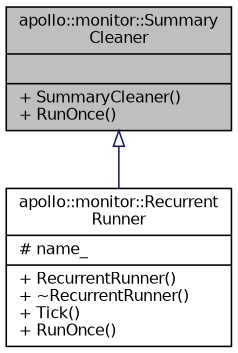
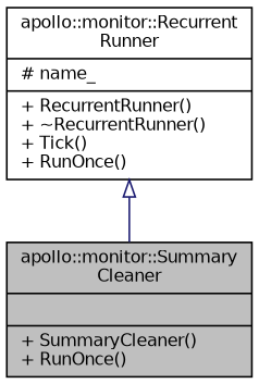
  digraph {
    node [color=black fontname=Helvetica fontsize=10 shape=record style=filled]
    n1 [fillcolor=grey75 fontcolor=black height=0.2 label="{apollo::monitor::Summary\lCleaner\n||+ SummaryCleaner()\l+ RunOnce()\l}" width=0.4]
    n2 [fillcolor=white height=0.2 label="{apollo::monitor::Recurrent\lRunner\n|# name_\l|+ RecurrentRunner()\l+ ~RecurrentRunner()\l+ Tick()\l+ RunOnce()\l}" width=0.4]
-   n1 -> n2 [arrowtail=onormal color=midnightblue dir=back fontname=Helvetica fontsize=10 labelfontname=Helvetica labelfontsize=10 style=solid]
+   n2 -> n1 [arrowtail=onormal color=midnightblue dir=back fontname=Helvetica fontsize=10 labelfontname=Helvetica labelfontsize=10 style=solid]
  }
